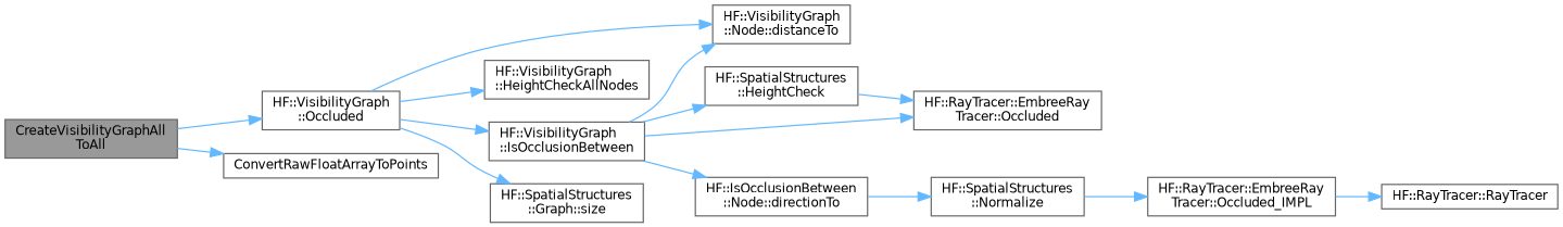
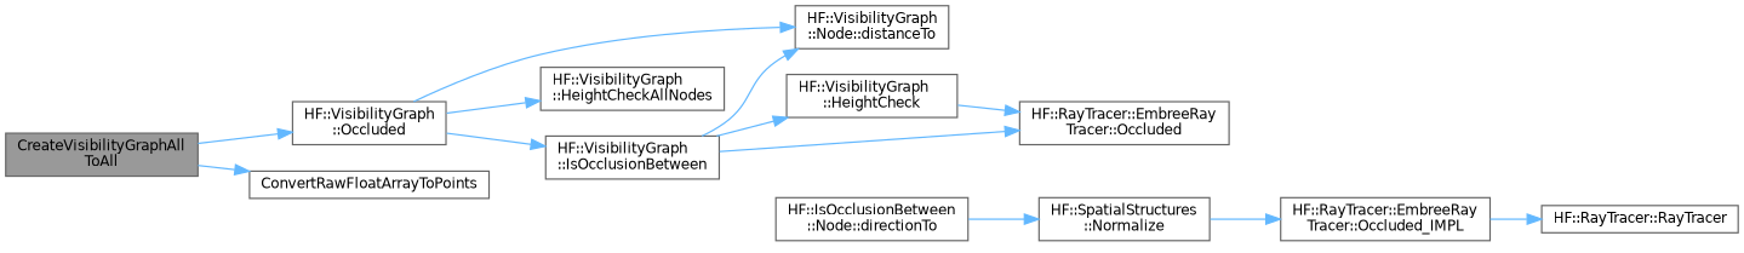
  digraph {
    fontname="DejaVu Sans"
    rankdir=LR
    node [color=grey40 fillcolor=white fontname="DejaVu Sans" fontsize=10 shape=box style=filled]
    edge [color=steelblue1 fontname="DejaVu Sans" fontsize=10 labelfontname=Helvetica labelfontsize=10 style=solid]
    n1 [color=gray40 fillcolor=grey60 fontcolor=black height=0.2 label="CreateVisibilityGraphAll\lToAll" width=0.4]
    n2 [height=0.2 label="HF::VisibilityGraph\l::Occluded" width=0.4]
    n3 [height=0.2 label=ConvertRawFloatArrayToPoints width=0.4]
    n4 [height=0.2 label="HF::VisibilityGraph\l::Node::distanceTo" width=0.4]
    n5 [height=0.2 label="HF::VisibilityGraph\l::HeightCheckAllNodes" width=0.4]
    n6 [height=0.2 label="HF::VisibilityGraph\l::IsOcclusionBetween" width=0.4]
-   n7 [height=0.2 label="HF::SpatialStructures\l::Graph::size" width=0.4]
-   n8 [height=0.2 label="HF::SpatialStructures\l::HeightCheck" width=0.4]
+   n8 [height=0.2 label="HF::VisibilityGraph\l::HeightCheck" width=0.4]
    n9 [height=0.2 label="HF::RayTracer::EmbreeRay\lTracer::Occluded" width=0.4]
    n10 [height=0.2 label="HF::IsOcclusionBetween\l::Node::directionTo" width=0.4]
    n11 [height=0.2 label="HF::RayTracer::EmbreeRay\lTracer::Occluded_IMPL" width=0.4]
    n12 [height=0.2 label="HF::RayTracer::RayTracer" width=0.4]
    n13 [height=0.2 label="HF::SpatialStructures\l::Normalize" width=0.4]
    n1 -> n2
    n1 -> n3
    n2 -> n4
    n2 -> n5
    n2 -> n6
-   n2 -> n7
    n6 -> n4
    n6 -> n8
    n6 -> n9
-   n6 -> n10
    n8 -> n9
    n10 -> n13
    n11 -> n12
    n13 -> n11
  }
